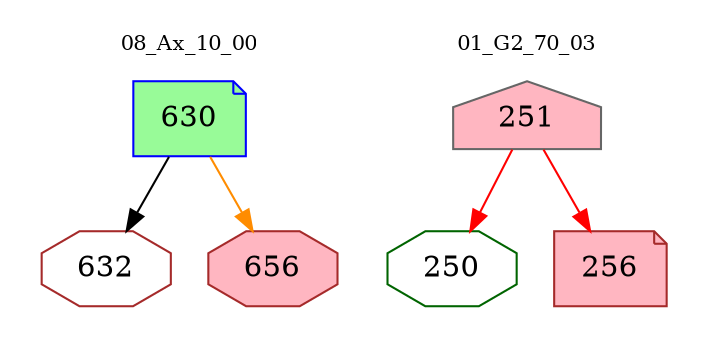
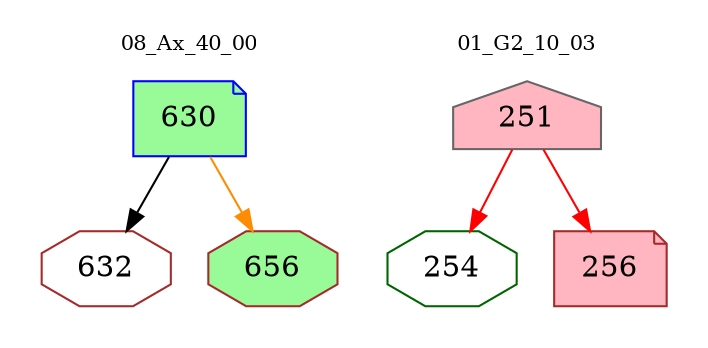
  digraph {
    node [color=brown fillcolor=palegreen shape=octagon style=filled]
    edge [color=red]
    n1 [color=blue label=630 shape=note]
    n2 [fillcolor=white label=632]
-   n3 [fillcolor=lightpink label=656]
+   n3 [label=656]
    n4 [color=gray40 fillcolor=lightpink label=251 shape=house]
-   n5 [color=darkgreen fillcolor=white label=250]
+   n5 [color=darkgreen fillcolor=white label=254]
    n6 [fillcolor=lightpink label=256 shape=note]
    subgraph cluster_1 {
      color=white
      fontsize=10
-     label="08_Ax_10_00"
+     label="08_Ax_40_00"
      n1
      n2
      n3
    }
    subgraph cluster_2 {
      color=white
      fontsize=10
-     label="01_G2_70_03"
+     label="01_G2_10_03"
      n4
      n5
      n6
    }
    n1 -> n2 [color=black]
    n1 -> n3 [color=darkorange]
    n4 -> n5
    n4 -> n6
  }
